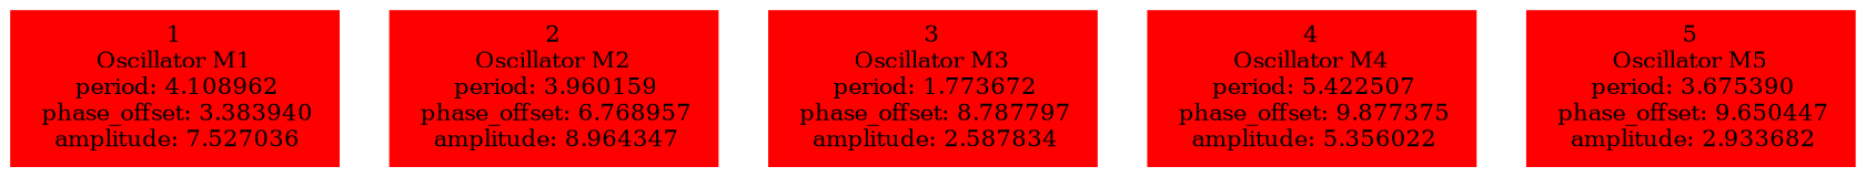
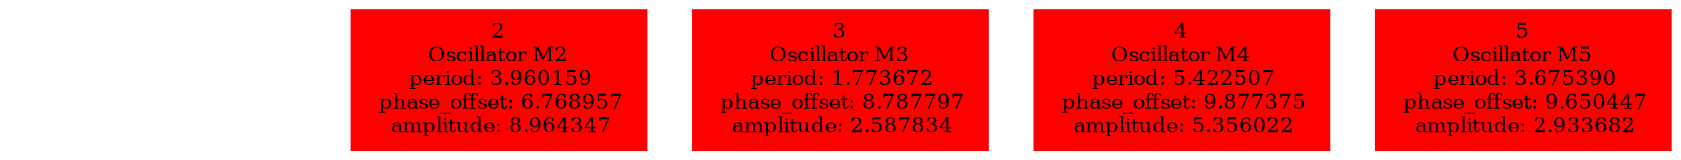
  digraph {
    forcelabels=true
    node [color=red fontsize=8 shape=box style=filled]
-   n1 [label=<1<BR />Oscillator M1<BR /> period: 4.108962<BR /> phase_offset: 3.383940<BR /> amplitude: 7.527036>]
    n2 [label=<2<BR />Oscillator M2<BR /> period: 3.960159<BR /> phase_offset: 6.768957<BR /> amplitude: 8.964347>]
    n3 [label=<3<BR />Oscillator M3<BR /> period: 1.773672<BR /> phase_offset: 8.787797<BR /> amplitude: 2.587834>]
    n4 [label=<4<BR />Oscillator M4<BR /> period: 5.422507<BR /> phase_offset: 9.877375<BR /> amplitude: 5.356022>]
    n5 [label=<5<BR />Oscillator M5<BR /> period: 3.675390<BR /> phase_offset: 9.650447<BR /> amplitude: 2.933682>]
  }
